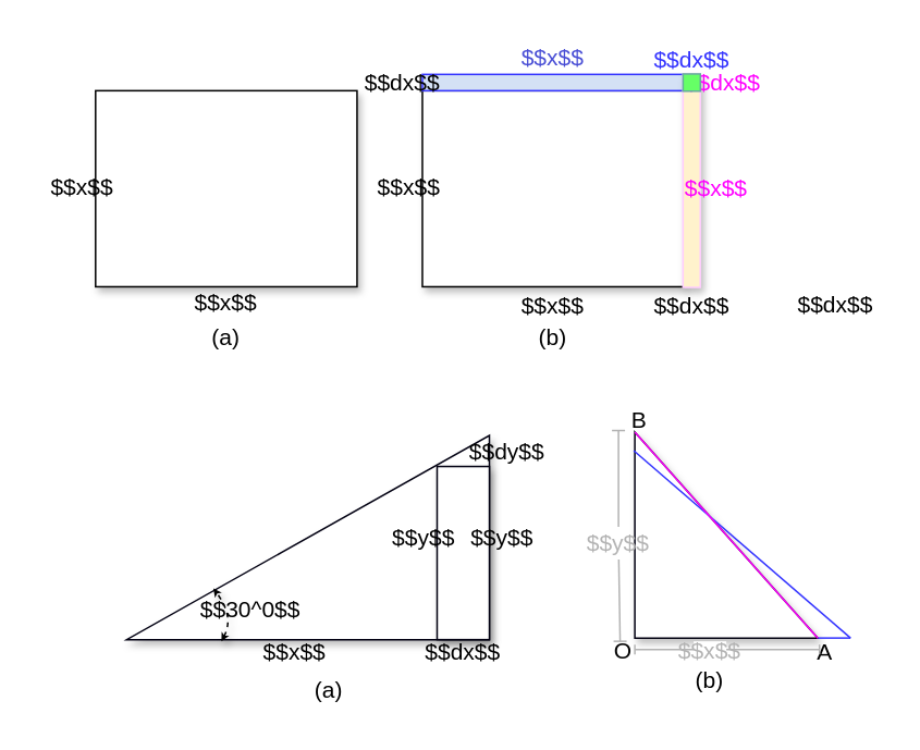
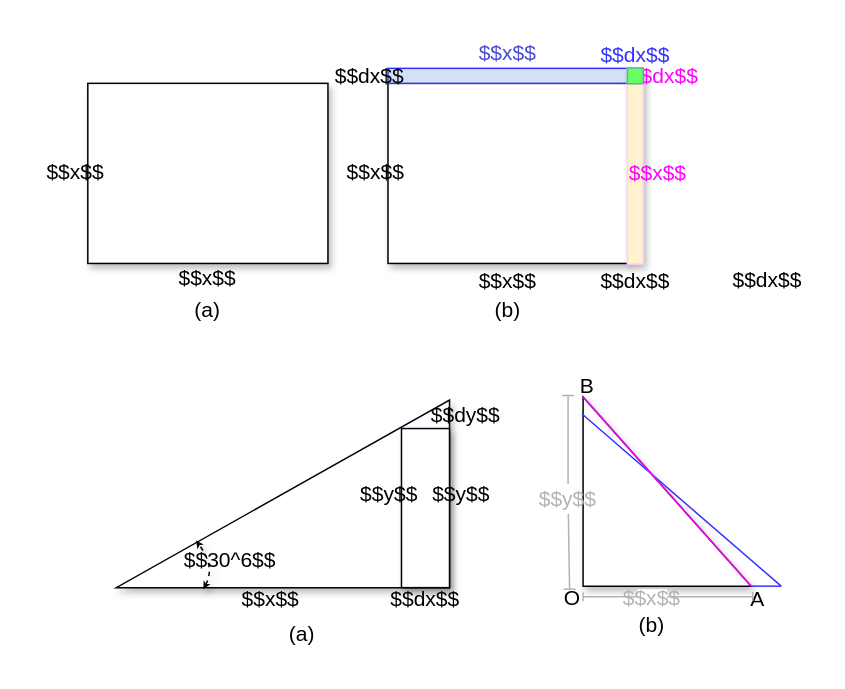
  <mxCell id="0" />
  <mxCell id="1" parent="0" />
  <mxCell id="2" value="" style="rounded=0;whiteSpace=wrap;html=1;shadow=1;" vertex="1" parent="1"><mxGeometry x="58" y="55" width="160" height="120" as="geometry" /></mxCell>
  <mxCell id="3" value="" style="rounded=0;whiteSpace=wrap;html=1;shadow=1;" vertex="1" parent="1"><mxGeometry x="258" y="55" width="160" height="120" as="geometry" /></mxCell>
  <mxCell id="4" value="" style="rounded=0;whiteSpace=wrap;html=1;shadow=0;fontColor=#3333FF;strokeColor=#3333FF;fillColor=#D4E1F5;" vertex="1" parent="1"><mxGeometry x="258" y="45" width="160" height="10" as="geometry" /></mxCell>
  <mxCell id="5" value="" style="rounded=0;whiteSpace=wrap;html=1;rotation=90;shadow=1;fillColor=#FFF2CC;strokeColor=#FFCCFF;" vertex="1" parent="1"><mxGeometry x="357.46" y="104.78" width="130.63" height="10.57" as="geometry" /></mxCell>
  <mxCell id="6" value="$$x$$" style="text;html=1;strokeColor=none;fillColor=none;align=center;verticalAlign=middle;whiteSpace=wrap;rounded=0;fontSize=14;" vertex="1" parent="1"><mxGeometry x="108" y="170" width="60" height="30" as="geometry" /></mxCell>
  <mxCell id="7" value="$$x$$" style="text;html=1;strokeColor=none;fillColor=none;align=center;verticalAlign=middle;whiteSpace=wrap;rounded=0;fontSize=14;" vertex="1" parent="1"><mxGeometry x="20" y="99" width="60" height="30" as="geometry" /></mxCell>
  <mxCell id="8" value="$$x$$" style="text;html=1;strokeColor=none;fillColor=none;align=center;verticalAlign=middle;whiteSpace=wrap;rounded=0;fontSize=14;" vertex="1" parent="1"><mxGeometry x="308" y="172" width="60" height="30" as="geometry" /></mxCell>
  <mxCell id="9" value="$$x$$" style="text;html=1;strokeColor=none;fillColor=none;align=center;verticalAlign=middle;whiteSpace=wrap;rounded=0;fontSize=14;" vertex="1" parent="1"><mxGeometry x="220" y="99" width="60" height="30" as="geometry" /></mxCell>
  <mxCell id="10" value="$$dx$$" style="text;html=1;strokeColor=none;fillColor=none;align=center;verticalAlign=middle;whiteSpace=wrap;rounded=0;fontSize=14;fontColor=#3333FF;" vertex="1" parent="1"><mxGeometry x="393" y="21" width="60" height="30" as="geometry" /></mxCell>
  <mxCell id="11" value="$$dx$$" style="text;html=1;strokeColor=none;fillColor=none;align=center;verticalAlign=middle;whiteSpace=wrap;rounded=0;fontSize=14;fontColor=#FF00FF;" vertex="1" parent="1"><mxGeometry x="412" y="35" width="60" height="30" as="geometry" /></mxCell>
  <mxCell id="12" value="(a)" style="text;html=1;strokeColor=none;fillColor=none;align=center;verticalAlign=middle;whiteSpace=wrap;rounded=0;fontSize=14;" vertex="1" parent="1"><mxGeometry x="171" y="407" width="60" height="30" as="geometry" /></mxCell>
  <mxCell id="13" value="(b)" style="text;html=1;strokeColor=none;fillColor=none;align=center;verticalAlign=middle;whiteSpace=wrap;rounded=0;fontSize=14;" vertex="1" parent="1"><mxGeometry x="308" y="191" width="60" height="30" as="geometry" /></mxCell>
  <mxCell id="14" value="" style="rounded=0;whiteSpace=wrap;html=1;rotation=90;shadow=0;strokeColor=#67AB9F;fillColor=#66FF66;" vertex="1" parent="1"><mxGeometry x="417.51" y="44.73" width="10.54" height="10.57" as="geometry" /></mxCell>
  <mxCell id="15" value="$$x$$" style="text;html=1;strokeColor=none;fillColor=none;align=center;verticalAlign=middle;whiteSpace=wrap;rounded=0;fontSize=14;fontColor=#484dd5;" vertex="1" parent="1"><mxGeometry x="308" y="20" width="60" height="30" as="geometry" /></mxCell>
  <mxCell id="16" value="$$x$$" style="text;html=1;strokeColor=none;fillColor=none;align=center;verticalAlign=middle;whiteSpace=wrap;rounded=0;fontSize=14;fontColor=#FF00FF;" vertex="1" parent="1"><mxGeometry x="408" y="100" width="60" height="30" as="geometry" /></mxCell>
  <mxCell id="17" value="$$dx$$" style="text;html=1;strokeColor=none;fillColor=none;align=center;verticalAlign=middle;whiteSpace=wrap;rounded=0;fontSize=14;" vertex="1" parent="1"><mxGeometry x="393" y="172" width="60" height="30" as="geometry" /></mxCell>
  <mxCell id="18" value="$$dx$$" style="text;html=1;strokeColor=none;fillColor=none;align=center;verticalAlign=middle;whiteSpace=wrap;rounded=0;fontSize=14;" vertex="1" parent="1"><mxGeometry x="216" y="35.01" width="60" height="30" as="geometry" /></mxCell>
  <mxCell id="19" value="" style="verticalLabelPosition=bottom;verticalAlign=top;html=1;shape=mxgraph.basic.orthogonal_triangle;shadow=1;strokeColor=#020112;fontSize=14;fontColor=#3333FF;fillColor=#FFFFFF;flipH=1;" vertex="1" parent="1"><mxGeometry x="77" y="266" width="222" height="125" as="geometry" /></mxCell>
  <mxCell id="20" value="" style="rounded=0;whiteSpace=wrap;html=1;shadow=1;strokeColor=#020112;fontSize=14;fontColor=#3333FF;fillColor=#FFFFFF;" vertex="1" parent="1"><mxGeometry x="267" y="285" width="32" height="106" as="geometry" /></mxCell>
  <mxCell id="21" value="$$x$$" style="text;html=1;strokeColor=none;fillColor=none;align=center;verticalAlign=middle;whiteSpace=wrap;rounded=0;fontSize=14;shadow=1;" vertex="1" parent="1"><mxGeometry x="150" y="384" width="60" height="30" as="geometry" /></mxCell>
  <mxCell id="22" value="$$dx$$" style="text;html=1;strokeColor=none;fillColor=none;align=center;verticalAlign=middle;whiteSpace=wrap;rounded=0;fontSize=14;shadow=1;" vertex="1" parent="1"><mxGeometry x="253" y="384" width="60" height="30" as="geometry" /></mxCell>
  <mxCell id="23" value="$$y$$" style="text;html=1;strokeColor=none;fillColor=none;align=center;verticalAlign=middle;whiteSpace=wrap;rounded=0;fontSize=14;shadow=1;" vertex="1" parent="1"><mxGeometry x="277" y="313.5" width="60" height="30" as="geometry" /></mxCell>
  <mxCell id="24" value="$$dy$$" style="text;html=1;strokeColor=none;fillColor=none;align=center;verticalAlign=middle;whiteSpace=wrap;rounded=0;fontSize=14;shadow=1;" vertex="1" parent="1"><mxGeometry x="280" y="261" width="60" height="30" as="geometry" /></mxCell>
- <mxCell id="25" value="$$30^0$$" style="text;html=1;strokeColor=none;fillColor=none;align=center;verticalAlign=middle;whiteSpace=wrap;rounded=0;fontSize=14;shadow=1;" vertex="1" parent="1"><mxGeometry x="123" y="358" width="60" height="30" as="geometry" /></mxCell>
+ <mxCell id="25" value="$$30^6$$" style="text;html=1;strokeColor=none;fillColor=none;align=center;verticalAlign=middle;whiteSpace=wrap;rounded=0;fontSize=14;shadow=1;" vertex="1" parent="1"><mxGeometry x="123" y="358" width="60" height="30" as="geometry" /></mxCell>
  <mxCell id="26" value="$$dx$$" style="text;html=1;strokeColor=none;fillColor=none;align=center;verticalAlign=middle;whiteSpace=wrap;rounded=0;fontSize=14;" vertex="1" parent="1"><mxGeometry x="481" y="171" width="60" height="30" as="geometry" /></mxCell>
  <mxCell id="27" value="" style="endArrow=classic;dashed=1;html=1;fontSize=14;fontColor=#3333FF;curved=1;startArrow=classic;startFill=1;endFill=1;entryX=0.761;entryY=0.749;entryDx=0;entryDy=0;entryPerimeter=0;endSize=2;startSize=2;shadow=1;" edge="1" parent="1" target="19"><mxGeometry width="50" height="50" relative="1" as="geometry"><mxPoint x="135" y="392" as="sourcePoint" /><mxPoint x="176" y="341" as="targetPoint" /><Array as="points"><mxPoint x="143" y="377" /></Array></mxGeometry></mxCell>
  <mxCell id="28" value="$$y$$" style="text;html=1;strokeColor=none;fillColor=none;align=center;verticalAlign=middle;whiteSpace=wrap;rounded=0;fontSize=14;shadow=1;" vertex="1" parent="1"><mxGeometry x="229" y="313.5" width="60" height="30" as="geometry" /></mxCell>
  <mxCell id="29" value="" style="verticalLabelPosition=bottom;verticalAlign=top;html=1;shape=mxgraph.basic.orthogonal_triangle;shadow=1;strokeColor=#020112;fontSize=14;fontColor=#3333FF;fillColor=#FFFFFF;flipH=0;" vertex="1" parent="1"><mxGeometry x="388" y="264" width="112" height="126" as="geometry" /></mxCell>
  <mxCell id="30" value="(a)" style="text;html=1;strokeColor=none;fillColor=none;align=center;verticalAlign=middle;whiteSpace=wrap;rounded=0;fontSize=14;" vertex="1" parent="1"><mxGeometry x="108" y="191" width="60" height="30" as="geometry" /></mxCell>
  <mxCell id="31" value="(b)" style="text;html=1;strokeColor=none;fillColor=none;align=center;verticalAlign=middle;whiteSpace=wrap;rounded=0;fontSize=14;shadow=1;" vertex="1" parent="1"><mxGeometry x="404" y="401" width="60" height="30" as="geometry" /></mxCell>
  <mxCell id="32" value="A" style="text;html=1;strokeColor=none;fillColor=none;align=center;verticalAlign=middle;whiteSpace=wrap;rounded=0;fontSize=14;shadow=1;" vertex="1" parent="1"><mxGeometry x="496" y="389" width="17" height="20" as="geometry" /></mxCell>
  <mxCell id="33" value="B" style="text;html=1;strokeColor=none;fillColor=none;align=center;verticalAlign=middle;whiteSpace=wrap;rounded=0;fontSize=14;" vertex="1" parent="1"><mxGeometry x="376" y="242" width="30" height="30" as="geometry" /></mxCell>
  <mxCell id="34" value="O" style="text;html=1;strokeColor=none;fillColor=none;align=center;verticalAlign=middle;whiteSpace=wrap;rounded=0;fontSize=14;shadow=1;" vertex="1" parent="1"><mxGeometry x="372" y="383" width="18" height="30" as="geometry" /></mxCell>
  <mxCell id="35" value="" style="endArrow=none;html=1;fontSize=14;fontColor=#3333FF;startSize=2;endSize=2;curved=1;startArrow=none;strokeColor=#B3B3B3;shadow=0;" edge="1" parent="1" source="38"><mxGeometry width="50" height="50" relative="1" as="geometry"><mxPoint x="379" y="392" as="sourcePoint" /><mxPoint x="378" y="263" as="targetPoint" /></mxGeometry></mxCell>
  <mxCell id="36" value="" style="endArrow=none;html=1;fontSize=14;fontColor=#3333FF;startSize=2;endSize=2;curved=1;strokeColor=#B3B3B3;shadow=0;" edge="1" parent="1"><mxGeometry x="-0.176" y="21" width="50" height="50" relative="1" as="geometry"><mxPoint x="382" y="263" as="sourcePoint" /><mxPoint x="374" y="263" as="targetPoint" /><mxPoint as="offset" /></mxGeometry></mxCell>
  <mxCell id="37" value="" style="endArrow=none;html=1;fontSize=14;fontColor=#3333FF;startSize=2;endSize=2;curved=1;strokeColor=#B3B3B3;shadow=0;" edge="1" parent="1"><mxGeometry x="-0.176" y="21" width="50" height="50" relative="1" as="geometry"><mxPoint x="383" y="392" as="sourcePoint" /><mxPoint x="375" y="392" as="targetPoint" /><mxPoint as="offset" /></mxGeometry></mxCell>
  <mxCell id="38" value="&lt;p style=&quot;line-height: 50%;&quot;&gt;$$y$$&lt;/p&gt;" style="text;html=1;strokeColor=none;fillColor=none;align=center;verticalAlign=middle;whiteSpace=wrap;rounded=0;fontSize=14;fontColor=#B3B3B3;shadow=1;" vertex="1" parent="1"><mxGeometry x="370" y="322" width="16" height="20" as="geometry" /></mxCell>
  <mxCell id="39" value="" style="endArrow=none;html=1;fontSize=14;fontColor=#3333FF;startSize=2;endSize=2;curved=1;strokeColor=#B3B3B3;shadow=0;" edge="1" parent="1" target="38"><mxGeometry width="50" height="50" relative="1" as="geometry"><mxPoint x="379" y="392" as="sourcePoint" /><mxPoint x="378" y="263" as="targetPoint" /></mxGeometry></mxCell>
  <mxCell id="40" value="" style="endArrow=none;html=1;fontSize=14;fontColor=#3333FF;startSize=2;endSize=2;curved=1;startArrow=none;strokeColor=#B3B3B3;shadow=0;" edge="1" parent="1"><mxGeometry width="50" height="50" relative="1" as="geometry"><mxPoint x="388" y="397" as="sourcePoint" /><mxPoint x="501" y="397" as="targetPoint" /></mxGeometry></mxCell>
  <mxCell id="41" value="" style="endArrow=none;html=1;fontSize=14;fontColor=#3333FF;startSize=2;endSize=2;curved=1;strokeColor=#B3B3B3;shadow=0;" edge="1" parent="1"><mxGeometry x="-0.176" y="21" width="50" height="50" relative="1" as="geometry"><mxPoint x="388" y="400" as="sourcePoint" /><mxPoint x="388" y="394" as="targetPoint" /><mxPoint as="offset" /></mxGeometry></mxCell>
  <mxCell id="42" value="&lt;p style=&quot;line-height: 50%;&quot;&gt;$$x$$&lt;/p&gt;" style="text;html=1;strokeColor=none;fillColor=default;align=center;verticalAlign=middle;whiteSpace=wrap;rounded=0;fontSize=14;fontColor=#B3B3B3;direction=north;shadow=0;" vertex="1" parent="1"><mxGeometry x="424" y="392" width="20" height="12" as="geometry" /></mxCell>
  <mxCell id="43" value="" style="endArrow=none;html=1;fontSize=14;fontColor=#3333FF;startSize=2;endSize=2;curved=1;strokeColor=#B3B3B3;shadow=0;" edge="1" parent="1"><mxGeometry x="-0.176" y="21" width="50" height="50" relative="1" as="geometry"><mxPoint x="501" y="400" as="sourcePoint" /><mxPoint x="501" y="394" as="targetPoint" /><mxPoint as="offset" /></mxGeometry></mxCell>
  <mxCell id="44" value="" style="endArrow=none;html=1;strokeColor=#3333FF;fontSize=14;fontColor=#3333FF;startSize=2;endSize=2;curved=1;entryX=-0.006;entryY=0.09;entryDx=0;entryDy=0;entryPerimeter=0;shadow=0;" edge="1" parent="1" target="29"><mxGeometry width="50" height="50" relative="1" as="geometry"><mxPoint x="520" y="390" as="sourcePoint" /><mxPoint x="524" y="308" as="targetPoint" /></mxGeometry></mxCell>
  <mxCell id="45" value="" style="endArrow=none;html=1;strokeColor=#3333FF;fontSize=14;fontColor=#3333FF;startSize=2;endSize=2;curved=1;entryX=1;entryY=1;entryDx=0;entryDy=0;entryPerimeter=0;shadow=0;" edge="1" parent="1" target="29"><mxGeometry width="50" height="50" relative="1" as="geometry"><mxPoint x="520" y="390" as="sourcePoint" /><mxPoint x="473.998" y="269.67" as="targetPoint" /></mxGeometry></mxCell>
  <mxCell id="46" value="" style="endArrow=none;html=1;strokeColor=#FF00FF;fontSize=14;fontColor=#3333FF;startSize=2;endSize=2;curved=1;entryX=0;entryY=0;entryDx=0;entryDy=0;entryPerimeter=0;shadow=0;" edge="1" parent="1" target="29"><mxGeometry width="50" height="50" relative="1" as="geometry"><mxPoint x="500" y="390" as="sourcePoint" /><mxPoint x="388.328" y="276.34" as="targetPoint" /></mxGeometry></mxCell>
